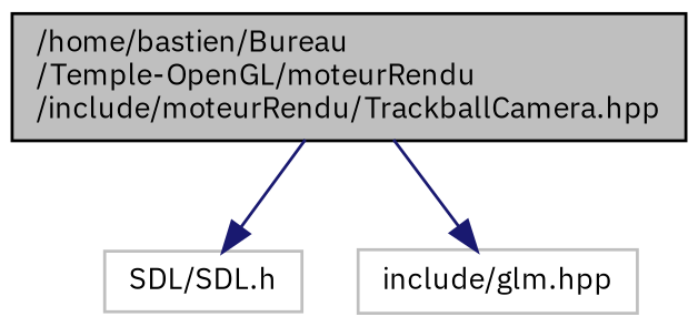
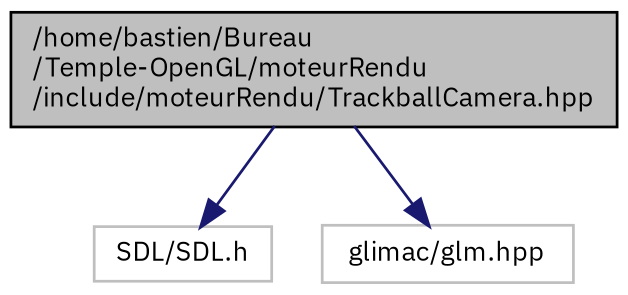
  digraph {
    fontname="IBM Plex Sans"
    node [color=grey75 fontname="IBM Plex Sans" fontsize=10 shape=record]
    edge [color=midnightblue fontname="IBM Plex Sans" fontsize=10 labelfontname=Helvetica labelfontsize=10 style=solid]
    n1 [color=black fillcolor=grey75 fontcolor=black height=0.2 label="/home/bastien/Bureau\l/Temple-OpenGL/moteurRendu\l/include/moteurRendu/TrackballCamera.hpp" style=filled width=0.4]
    n2 [height=0.2 label="SDL/SDL.h" width=0.4]
-   n3 [height=0.2 label="include/glm.hpp" width=0.4]
+   n3 [height=0.2 label="glimac/glm.hpp" width=0.4]
    n1 -> n2
    n1 -> n3
  }
